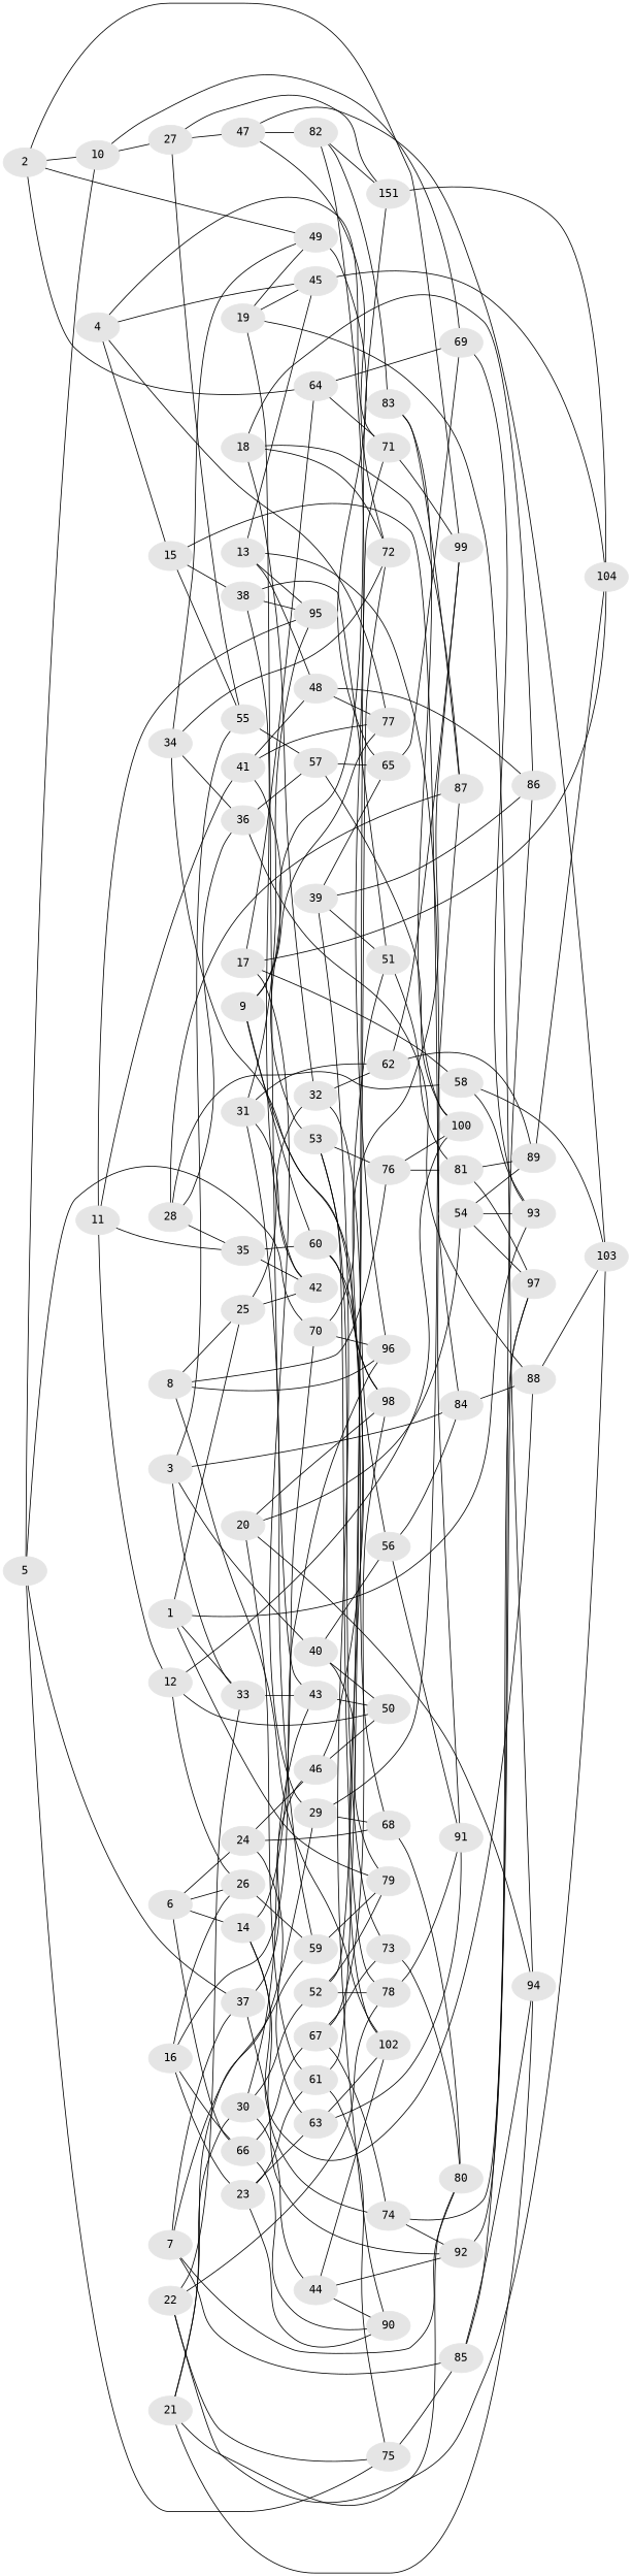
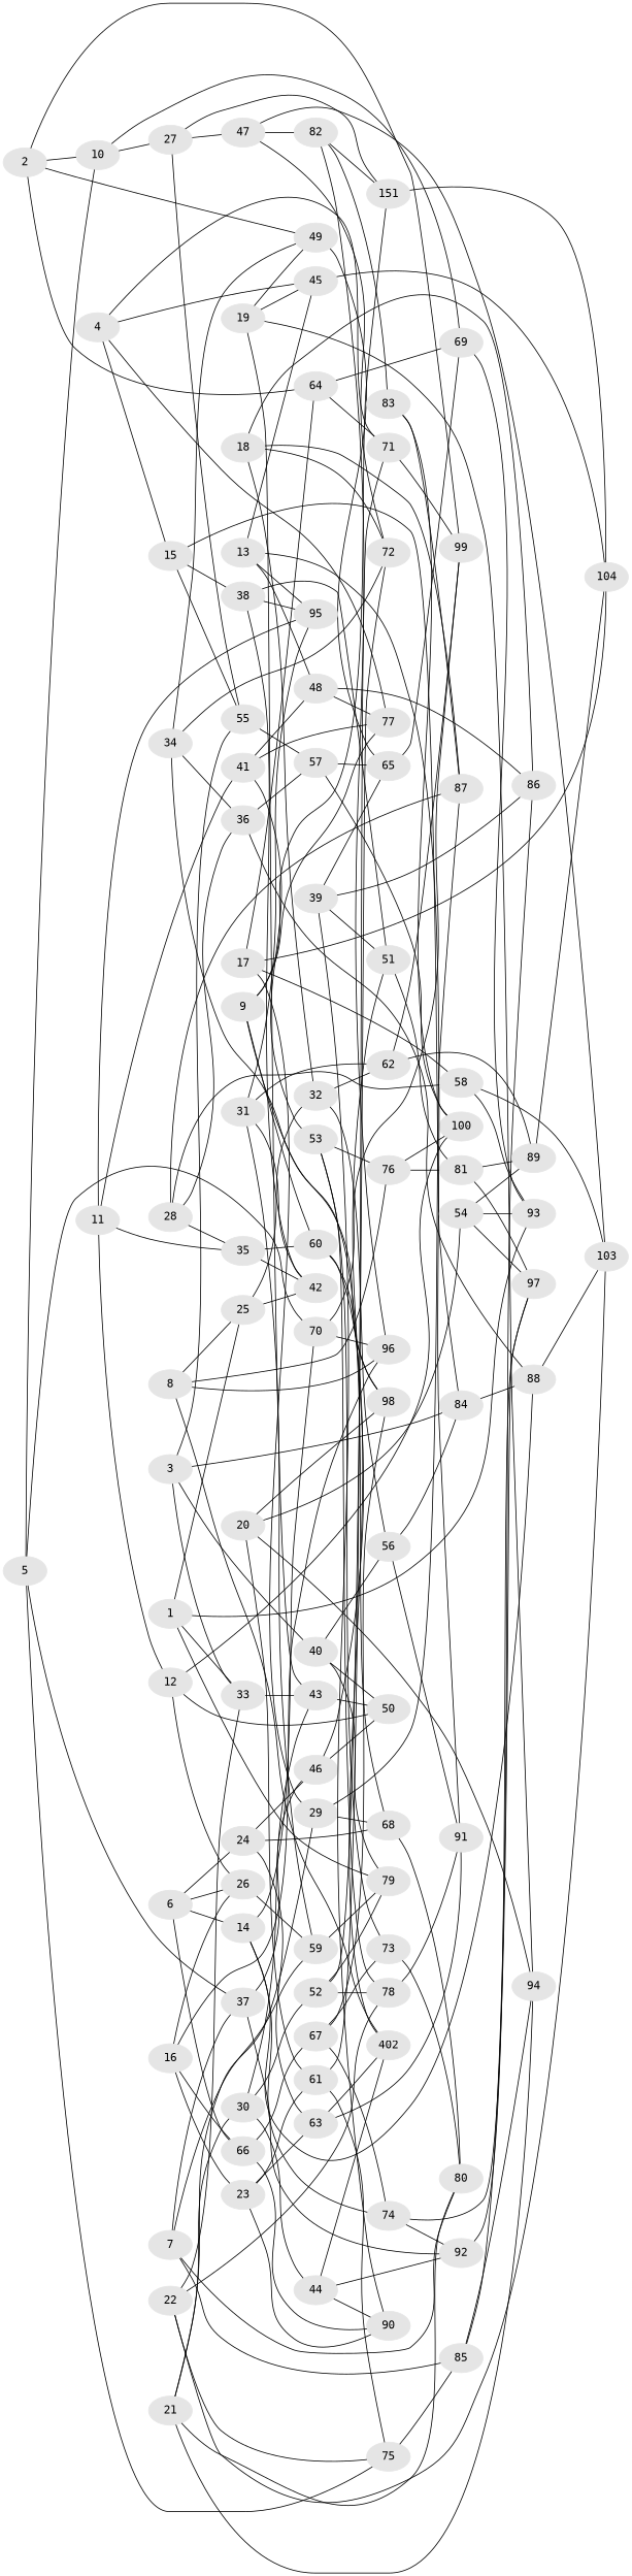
  graph {
    fontname="DejaVu Sans Mono"
    rankdir=LR
    node [color=gray90 fontname="DejaVu Sans Mono" style=filled]
    edge [fontname="DejaVu Sans Mono"]
    1
    25
    33
    79
    93
    32
    42
    43
    2
    10
    49
    64
    99
    27
    69
    65
    71
    3
    40
    55
    84
    50
    56
    57
    88
    4
    15
    45
    77
    38
    104
    5
    37
    70
    75
    46
    92
    96
    85
    6
    14
    24
    26
    66
    74
    68
    63
    59
    90
    67
    7
    80
    86
    94
    8
    76
-   102
+   102 [label=402]
    100
    81
    9
    60
    n62 [label=151]
    98
    47
    11
    12
    35
    41
    95
    48
    53
    13
    91
    97
    103
    51
    16
    23
    61
    17
    29
    58
    87
    18
    72
    62
    19
    20
    54
    89
    21
    30
    44
    52
    22
    78
    82
    28
    36
    31
    34
    39
    73
    83
    1 -- 25
    1 -- 33
    1 -- 79
    1 -- 93
    25 -- 32
    25 -- 42
    33 -- 43
    32 -- 56
    32 -- 62
    43 -- 50
    2 -- 10
    2 -- 49
    2 -- 64
    2 -- 99
    10 -- 27
    10 -- 69
    49 -- 65
    64 -- 69
    64 -- 71
    27 -- 55
    27 -- n62
    27 -- 47
    69 -- 93
    65 -- 69
    71 -- 99
    3 -- 33
    3 -- 40
    3 -- 55
    3 -- 84
    40 -- 79
    40 -- 50
    40 -- 56
    55 -- 57
    84 -- 88
    56 -- 84
    56 -- 91
    57 -- 65
    57 -- 100
    88 -- 103
    4 -- 71
    4 -- 15
    4 -- 45
    4 -- 77
    15 -- 55
    15 -- 84
    15 -- 38
    45 -- 104
    38 -- 42
    38 -- 95
    38 -- 51
    5 -- 10
    5 -- 37
    5 -- 70
    5 -- 75
    37 -- 46
    37 -- 92
    70 -- 99
    70 -- 96
    75 -- 85
    46 -- 50
    46 -- 51
    92 -- 97
    85 -- 86
    85 -- 94
    6 -- 14
    6 -- 24
    6 -- 26
    6 -- 66
    14 -- 88
    14 -- 70
    14 -- 74
    24 -- 46
    24 -- 68
    24 -- 63
    26 -- 59
    66 -- 90
    66 -- 67
    74 -- 92
    74 -- 97
    68 -- 80
    63 -- 102
    63 -- 91
    59 -- 79
    67 -- 74
    67 -- 98
    67 -- 73
    7 -- 37
    7 -- 85
    7 -- 59
    7 -- 80
    8 -- 25
    8 -- 96
    8 -- 76
    8 -- 102
    76 -- 100
    76 -- 81
    81 -- 97
    81 -- 89
    9 -- 77
    9 -- 68
    9 -- 60
    9 -- n62
    60 -- 102
    60 -- 98
    n62 -- 104
    47 -- 103
    47 -- 72
    47 -- 82
    11 -- 12
    11 -- 35
    11 -- 41
    11 -- 95
    12 -- 50
    12 -- 26
    12 -- 100
    35 -- 42
    35 -- 60
    41 -- 77
    41 -- 48
    41 -- 53
    48 -- 77
    48 -- 86
    53 -- 76
    53 -- 78
    53 -- 73
    13 -- 45
    13 -- 95
    13 -- 48
    13 -- 91
    51 -- 81
    16 -- 96
    16 -- 26
    16 -- 66
    16 -- 23
    23 -- 63
    23 -- 90
    23 -- 61
    61 -- 71
    61 -- 75
    17 -- 64
    17 -- 104
    17 -- 29
    17 -- 58
    29 -- 68
    29 -- 87
    58 -- 93
    58 -- 103
    18 -- 32
    18 -- 86
    18 -- 87
    18 -- 72
    62 -- 99
    62 -- 89
    19 -- 43
    19 -- 49
    19 -- 45
    19 -- 94
    20 -- 94
    20 -- 98
    20 -- 61
    20 -- 54
    54 -- 93
    54 -- 97
    54 -- 89
    89 -- 104
    21 -- 80
    21 -- 94
    21 -- 29
    21 -- 30
    30 -- 43
    30 -- 44
    30 -- 52
    44 -- 92
    44 -- 90
    44 -- 102
    52 -- 79
    52 -- 72
    52 -- 78
    22 -- 33
    22 -- 75
    22 -- 103
    22 -- 78
    78 -- 91
    82 -- 96
    82 -- n62
    82 -- 83
    28 -- 35
    28 -- 58
    28 -- 87
    28 -- 36
    36 -- 57
    36 -- 88
    31 -- 42
    31 -- 59
    31 -- 95
    31 -- 62
    34 -- 49
    34 -- 98
    34 -- 72
    34 -- 36
    39 -- 65
    39 -- 90
    39 -- 86
    39 -- 51
    73 -- 80
    83 -- 100
    83 -- 87
  }
